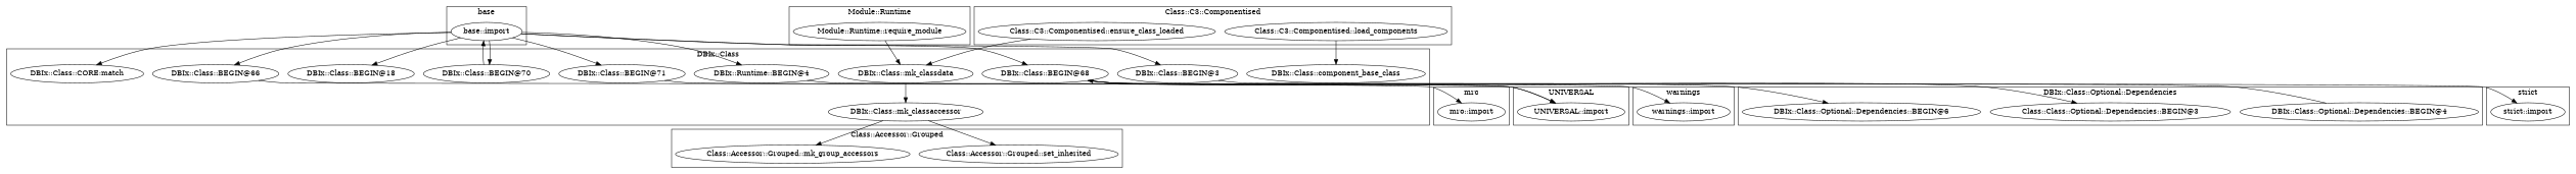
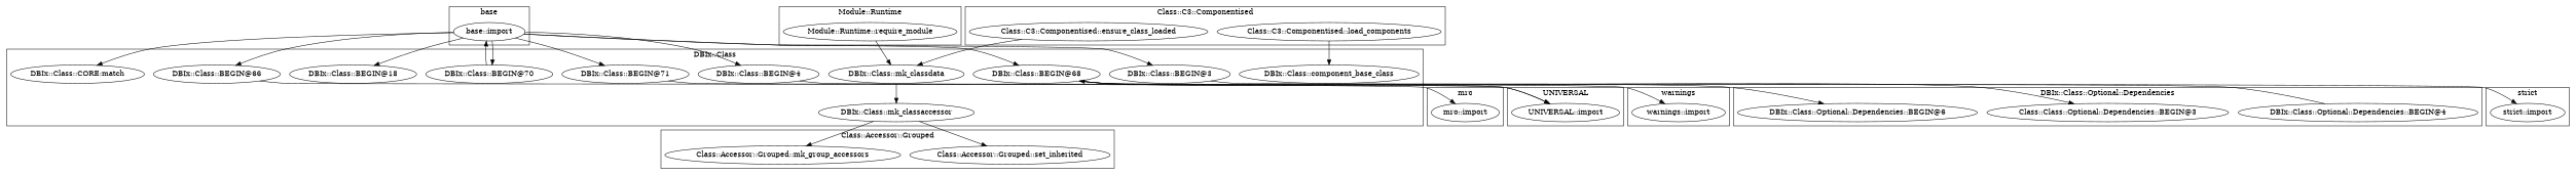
  digraph {
    "warnings::import"
    "UNIVERSAL::import"
    "mro::import"
    "base::import"
    "Module::Runtime::require_module"
    "DBIx::Class::BEGIN@66"
    "DBIx::Class::BEGIN@71"
-   "DBIx::Class::BEGIN@4" [label="DBIx::Runtime::BEGIN@4"]
+   "DBIx::Class::BEGIN@4"
    "DBIx::Class::mk_classaccessor"
    "DBIx::Class::BEGIN@70"
    "DBIx::Class::BEGIN@18"
    "DBIx::Class::BEGIN@68"
    "DBIx::Class::mk_classdata"
    "DBIx::Class::component_base_class"
    "DBIx::Class::CORE:match"
    "DBIx::Class::BEGIN@3"
    "Class::C3::Componentised::load_components"
    "Class::C3::Componentised::ensure_class_loaded"
    "DBIx::Class::Optional::Dependencies::BEGIN@4"
    n20 [label="Class::Class::Optional::Dependencies::BEGIN@3"]
    "DBIx::Class::Optional::Dependencies::BEGIN@6"
    "strict::import"
    "Class::Accessor::Grouped::set_inherited"
    "Class::Accessor::Grouped::mk_group_accessors"
    subgraph cluster_1 {
      label=warnings
      "warnings::import"
    }
    subgraph cluster_2 {
      label=UNIVERSAL
      "UNIVERSAL::import"
    }
    subgraph cluster_3 {
      label=mro
      "mro::import"
    }
    subgraph cluster_4 {
      label=base
      "base::import"
    }
    subgraph cluster_5 {
      label="Module::Runtime"
      "Module::Runtime::require_module"
    }
    subgraph cluster_6 {
      label="DBIx::Class"
      "DBIx::Class::BEGIN@66"
      "DBIx::Class::BEGIN@71"
      "DBIx::Class::BEGIN@4"
      "DBIx::Class::mk_classaccessor"
      "DBIx::Class::BEGIN@70"
      "DBIx::Class::BEGIN@18"
      "DBIx::Class::BEGIN@68"
      "DBIx::Class::mk_classdata"
      "DBIx::Class::component_base_class"
      "DBIx::Class::CORE:match"
      "DBIx::Class::BEGIN@3"
    }
    subgraph cluster_7 {
      label="Class::C3::Componentised"
      "Class::C3::Componentised::load_components"
      "Class::C3::Componentised::ensure_class_loaded"
    }
    subgraph cluster_8 {
      label="DBIx::Class::Optional::Dependencies"
      "DBIx::Class::Optional::Dependencies::BEGIN@4"
      n20
      "DBIx::Class::Optional::Dependencies::BEGIN@6"
    }
    subgraph cluster_9 {
      label="strict"
      "strict::import"
    }
    subgraph cluster_10 {
      label="Class::Accessor::Grouped"
      "Class::Accessor::Grouped::set_inherited"
      "Class::Accessor::Grouped::mk_group_accessors"
    }
    "base::import" -> "DBIx::Class::BEGIN@66"
    "base::import" -> "DBIx::Class::BEGIN@71"
    "base::import" -> "DBIx::Class::BEGIN@4"
    "base::import" -> "DBIx::Class::BEGIN@70"
    "base::import" -> "DBIx::Class::BEGIN@18"
    "base::import" -> "DBIx::Class::BEGIN@68"
    "base::import" -> "DBIx::Class::CORE:match"
    "base::import" -> "DBIx::Class::BEGIN@3"
    "Module::Runtime::require_module" -> "DBIx::Class::mk_classdata"
    "DBIx::Class::BEGIN@66" -> "mro::import"
    "DBIx::Class::BEGIN@71" -> "UNIVERSAL::import"
    "DBIx::Class::BEGIN@4" -> "warnings::import"
    "DBIx::Class::mk_classaccessor" -> "Class::Accessor::Grouped::set_inherited"
    "DBIx::Class::mk_classaccessor" -> "Class::Accessor::Grouped::mk_group_accessors"
    "DBIx::Class::BEGIN@70" -> "base::import"
    "DBIx::Class::BEGIN@68" -> "UNIVERSAL::import"
    "DBIx::Class::BEGIN@68" -> n20
    "DBIx::Class::BEGIN@68" -> "DBIx::Class::Optional::Dependencies::BEGIN@6"
    "DBIx::Class::mk_classdata" -> "DBIx::Class::mk_classaccessor"
    "DBIx::Class::BEGIN@3" -> "strict::import"
    "Class::C3::Componentised::load_components" -> "DBIx::Class::component_base_class"
    "Class::C3::Componentised::ensure_class_loaded" -> "DBIx::Class::mk_classdata"
    "DBIx::Class::Optional::Dependencies::BEGIN@4" -> "DBIx::Class::BEGIN@68"
  }
